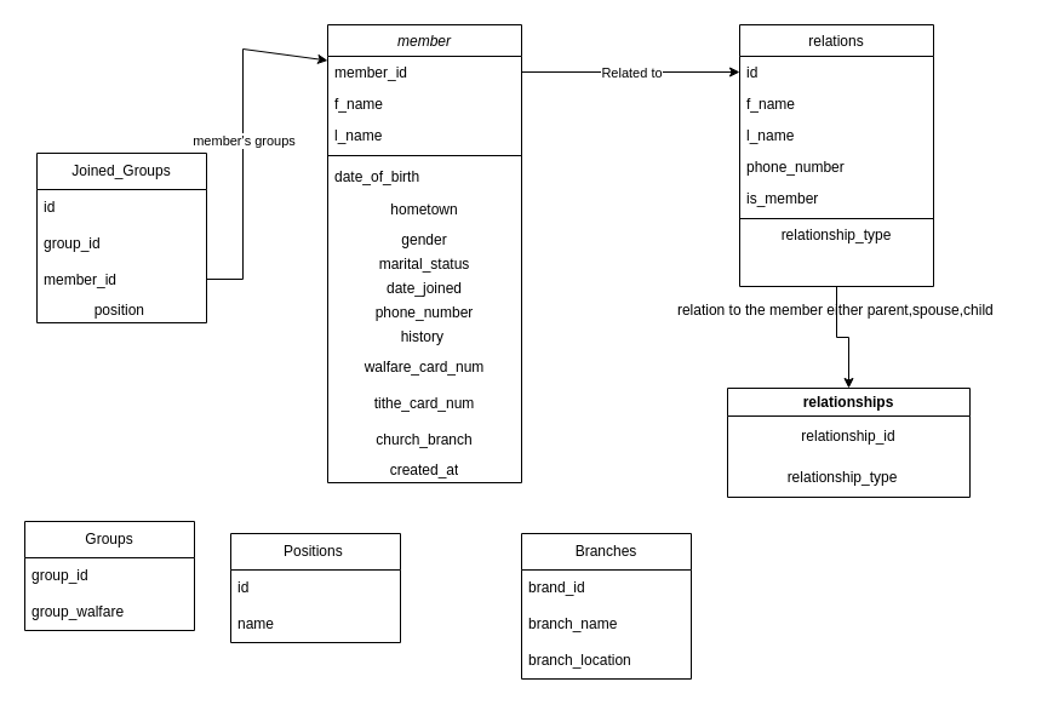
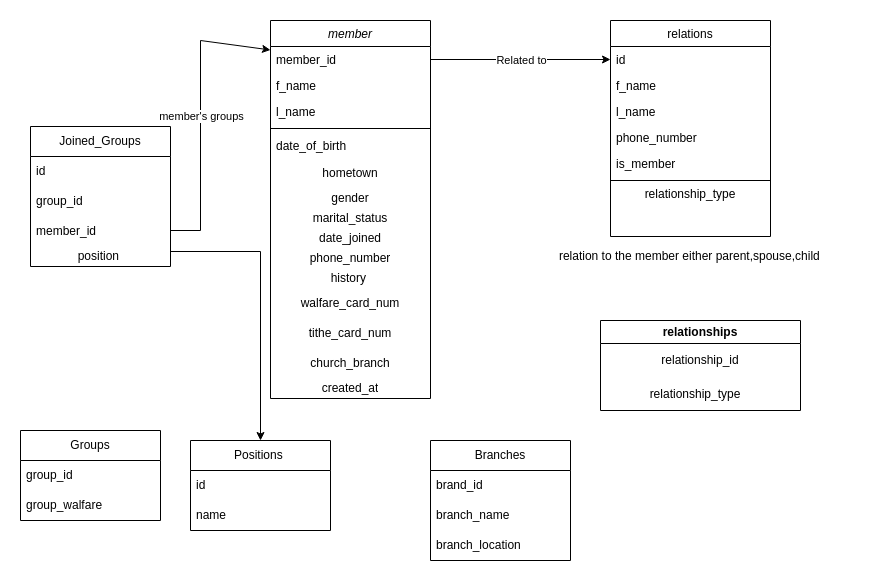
  <mxCell id="0" />
  <mxCell id="1" parent="0" />
  <mxCell id="2" value="member" style="swimlane;fontStyle=2;align=center;verticalAlign=top;childLayout=stackLayout;horizontal=1;startSize=26;horizontalStack=0;resizeParent=1;resizeLast=0;collapsible=1;marginBottom=0;rounded=0;shadow=0;strokeWidth=1;" parent="1" vertex="1"><mxGeometry x="270" y="20" width="160" height="378" as="geometry"><mxRectangle x="230" y="140" width="160" height="26" as="alternateBounds" /></mxGeometry></mxCell>
  <mxCell id="3" value="member_id" style="text;align=left;verticalAlign=top;spacingLeft=4;spacingRight=4;overflow=hidden;rotatable=0;points=[[0,0.5],[1,0.5]];portConstraint=eastwest;" parent="2" vertex="1"><mxGeometry y="26" width="160" height="26" as="geometry" /></mxCell>
  <mxCell id="4" value="f_name" style="text;align=left;verticalAlign=top;spacingLeft=4;spacingRight=4;overflow=hidden;rotatable=0;points=[[0,0.5],[1,0.5]];portConstraint=eastwest;rounded=0;shadow=0;html=0;" parent="2" vertex="1"><mxGeometry y="52" width="160" height="26" as="geometry" /></mxCell>
  <mxCell id="5" value="l_name" style="text;align=left;verticalAlign=top;spacingLeft=4;spacingRight=4;overflow=hidden;rotatable=0;points=[[0,0.5],[1,0.5]];portConstraint=eastwest;rounded=0;shadow=0;html=0;" parent="2" vertex="1"><mxGeometry y="78" width="160" height="26" as="geometry" /></mxCell>
  <mxCell id="6" value="" style="line;html=1;strokeWidth=1;align=left;verticalAlign=middle;spacingTop=-1;spacingLeft=3;spacingRight=3;rotatable=0;labelPosition=right;points=[];portConstraint=eastwest;" parent="2" vertex="1"><mxGeometry y="104" width="160" height="8" as="geometry" /></mxCell>
  <mxCell id="7" value="date_of_birth " style="text;align=left;verticalAlign=top;spacingLeft=4;spacingRight=4;overflow=hidden;rotatable=0;points=[[0,0.5],[1,0.5]];portConstraint=eastwest;" parent="2" vertex="1"><mxGeometry y="112" width="160" height="26" as="geometry" /></mxCell>
  <mxCell id="8" value="hometown" style="text;html=1;align=center;verticalAlign=middle;whiteSpace=wrap;rounded=0;" parent="2" vertex="1"><mxGeometry y="138" width="160" height="30" as="geometry" /></mxCell>
  <mxCell id="9" value="gender" style="text;html=1;strokeColor=none;fillColor=none;align=center;verticalAlign=middle;whiteSpace=wrap;overflow=hidden;" parent="2" vertex="1"><mxGeometry y="168" width="160" height="20" as="geometry" /></mxCell>
  <mxCell id="10" value="marital_status" style="text;html=1;strokeColor=none;fillColor=none;align=center;verticalAlign=middle;whiteSpace=wrap;overflow=hidden;" parent="2" vertex="1"><mxGeometry y="188" width="160" height="20" as="geometry" /></mxCell>
  <mxCell id="11" value="date_joined" style="text;html=1;strokeColor=none;fillColor=none;align=center;verticalAlign=middle;whiteSpace=wrap;overflow=hidden;" parent="2" vertex="1"><mxGeometry y="208" width="160" height="20" as="geometry" /></mxCell>
  <mxCell id="12" value="phone_number" style="text;html=1;strokeColor=none;fillColor=none;align=center;verticalAlign=middle;whiteSpace=wrap;overflow=hidden;" parent="2" vertex="1"><mxGeometry y="228" width="160" height="20" as="geometry" /></mxCell>
  <mxCell id="13" value="history&amp;nbsp;" style="text;html=1;strokeColor=none;fillColor=none;align=center;verticalAlign=middle;whiteSpace=wrap;overflow=hidden;" parent="2" vertex="1"><mxGeometry y="248" width="160" height="20" as="geometry" /></mxCell>
  <mxCell id="14" value="walfare_card_num" style="text;html=1;align=center;verticalAlign=middle;whiteSpace=wrap;rounded=0;" parent="2" vertex="1"><mxGeometry y="268" width="160" height="30" as="geometry" /></mxCell>
  <mxCell id="15" value="tithe_card_num" style="text;html=1;align=center;verticalAlign=middle;whiteSpace=wrap;rounded=0;" parent="2" vertex="1"><mxGeometry y="298" width="160" height="30" as="geometry" /></mxCell>
  <mxCell id="16" value="church_branch" style="text;html=1;align=center;verticalAlign=middle;whiteSpace=wrap;rounded=0;" parent="2" vertex="1"><mxGeometry y="328" width="160" height="30" as="geometry" /></mxCell>
  <mxCell id="17" value="created_at" style="text;html=1;strokeColor=none;fillColor=none;align=center;verticalAlign=middle;whiteSpace=wrap;overflow=hidden;" parent="2" vertex="1"><mxGeometry y="358" width="160" height="20" as="geometry" /></mxCell>
- <mxCell id="18" style="edgeStyle=orthogonalEdgeStyle;rounded=0;orthogonalLoop=1;jettySize=auto;html=1;exitX=0.5;exitY=1;exitDx=0;exitDy=0;" parent="1" source="19" target="27" edge="1"><mxGeometry relative="1" as="geometry" /></mxCell>
  <mxCell id="19" value="relations" style="swimlane;fontStyle=0;align=center;verticalAlign=top;childLayout=stackLayout;horizontal=1;startSize=26;horizontalStack=0;resizeParent=1;resizeLast=0;collapsible=1;marginBottom=0;rounded=0;shadow=0;strokeWidth=1;" parent="1" vertex="1"><mxGeometry x="610" y="20" width="160" height="216" as="geometry"><mxRectangle x="550" y="140" width="160" height="26" as="alternateBounds" /></mxGeometry></mxCell>
  <mxCell id="20" value="id" style="text;align=left;verticalAlign=top;spacingLeft=4;spacingRight=4;overflow=hidden;rotatable=0;points=[[0,0.5],[1,0.5]];portConstraint=eastwest;" parent="19" vertex="1"><mxGeometry y="26" width="160" height="26" as="geometry" /></mxCell>
  <mxCell id="21" value="f_name" style="text;align=left;verticalAlign=top;spacingLeft=4;spacingRight=4;overflow=hidden;rotatable=0;points=[[0,0.5],[1,0.5]];portConstraint=eastwest;rounded=0;shadow=0;html=0;" parent="19" vertex="1"><mxGeometry y="52" width="160" height="26" as="geometry" /></mxCell>
  <mxCell id="22" value="l_name" style="text;align=left;verticalAlign=top;spacingLeft=4;spacingRight=4;overflow=hidden;rotatable=0;points=[[0,0.5],[1,0.5]];portConstraint=eastwest;rounded=0;shadow=0;html=0;" parent="19" vertex="1"><mxGeometry y="78" width="160" height="26" as="geometry" /></mxCell>
  <mxCell id="23" value="phone_number" style="text;align=left;verticalAlign=top;spacingLeft=4;spacingRight=4;overflow=hidden;rotatable=0;points=[[0,0.5],[1,0.5]];portConstraint=eastwest;rounded=0;shadow=0;html=0;" parent="19" vertex="1"><mxGeometry y="104" width="160" height="26" as="geometry" /></mxCell>
  <mxCell id="24" value="is_member" style="text;align=left;verticalAlign=top;spacingLeft=4;spacingRight=4;overflow=hidden;rotatable=0;points=[[0,0.5],[1,0.5]];portConstraint=eastwest;rounded=0;shadow=0;html=0;" parent="19" vertex="1"><mxGeometry y="130" width="160" height="26" as="geometry" /></mxCell>
  <mxCell id="25" value="" style="line;html=1;strokeWidth=1;align=left;verticalAlign=middle;spacingTop=-1;spacingLeft=3;spacingRight=3;rotatable=0;labelPosition=right;points=[];portConstraint=eastwest;" parent="19" vertex="1"><mxGeometry y="156" width="160" height="8" as="geometry" /></mxCell>
  <mxCell id="26" value="relationship_type" style="text;html=1;strokeColor=none;fillColor=none;align=center;verticalAlign=middle;whiteSpace=wrap;overflow=hidden;" parent="19" vertex="1"><mxGeometry y="164" width="160" height="20" as="geometry" /></mxCell>
  <mxCell id="27" value="relationships" style="swimlane;whiteSpace=wrap;html=1;" parent="1" vertex="1"><mxGeometry x="600" y="320" width="200" height="90" as="geometry" /></mxCell>
  <mxCell id="28" value="relationship_id" style="text;html=1;strokeColor=none;fillColor=none;align=center;verticalAlign=middle;whiteSpace=wrap;overflow=hidden;" parent="27" vertex="1"><mxGeometry y="30" width="200" height="20" as="geometry" /></mxCell>
  <mxCell id="29" value="relationship_type" style="text;html=1;strokeColor=none;fillColor=none;align=center;verticalAlign=middle;whiteSpace=wrap;overflow=hidden;" parent="27" vertex="1"><mxGeometry y="64" width="190" height="20" as="geometry" /></mxCell>
  <mxCell id="30" value="relation to the member either parent,spouse,child&amp;nbsp;" style="text;html=1;strokeColor=none;fillColor=none;align=center;verticalAlign=middle;whiteSpace=wrap;overflow=hidden;" parent="1" vertex="1"><mxGeometry x="530" y="246" width="322" height="20" as="geometry" /></mxCell>
  <mxCell id="31" value="Joined_Groups" style="swimlane;fontStyle=0;childLayout=stackLayout;horizontal=1;startSize=30;horizontalStack=0;resizeParent=1;resizeParentMax=0;resizeLast=0;collapsible=1;marginBottom=0;whiteSpace=wrap;html=1;" parent="1" vertex="1"><mxGeometry x="30" y="126" width="140" height="140" as="geometry" /></mxCell>
  <mxCell id="32" value="id" style="text;strokeColor=none;fillColor=none;align=left;verticalAlign=middle;spacingLeft=4;spacingRight=4;overflow=hidden;points=[[0,0.5],[1,0.5]];portConstraint=eastwest;rotatable=0;whiteSpace=wrap;html=1;" parent="31" vertex="1"><mxGeometry y="30" width="140" height="30" as="geometry" /></mxCell>
  <mxCell id="33" value="group_id" style="text;strokeColor=none;fillColor=none;align=left;verticalAlign=middle;spacingLeft=4;spacingRight=4;overflow=hidden;points=[[0,0.5],[1,0.5]];portConstraint=eastwest;rotatable=0;whiteSpace=wrap;html=1;" parent="31" vertex="1"><mxGeometry y="60" width="140" height="30" as="geometry" /></mxCell>
  <mxCell id="34" value="member_id" style="text;strokeColor=none;fillColor=none;align=left;verticalAlign=middle;spacingLeft=4;spacingRight=4;overflow=hidden;points=[[0,0.5],[1,0.5]];portConstraint=eastwest;rotatable=0;whiteSpace=wrap;html=1;" parent="31" vertex="1"><mxGeometry y="90" width="140" height="30" as="geometry" /></mxCell>
  <mxCell id="35" value="position&amp;nbsp;" style="text;html=1;strokeColor=none;fillColor=none;align=center;verticalAlign=middle;whiteSpace=wrap;overflow=hidden;" parent="31" vertex="1"><mxGeometry y="120" width="140" height="20" as="geometry" /></mxCell>
  <mxCell id="36" value="Groups" style="swimlane;fontStyle=0;childLayout=stackLayout;horizontal=1;startSize=30;horizontalStack=0;resizeParent=1;resizeParentMax=0;resizeLast=0;collapsible=1;marginBottom=0;whiteSpace=wrap;html=1;" parent="1" vertex="1"><mxGeometry x="20" y="430" width="140" height="90" as="geometry" /></mxCell>
  <mxCell id="37" value="group_id" style="text;strokeColor=none;fillColor=none;align=left;verticalAlign=middle;spacingLeft=4;spacingRight=4;overflow=hidden;points=[[0,0.5],[1,0.5]];portConstraint=eastwest;rotatable=0;whiteSpace=wrap;html=1;" parent="36" vertex="1"><mxGeometry y="30" width="140" height="30" as="geometry" /></mxCell>
  <mxCell id="38" value="group_walfare&amp;nbsp;" style="text;strokeColor=none;fillColor=none;align=left;verticalAlign=middle;spacingLeft=4;spacingRight=4;overflow=hidden;points=[[0,0.5],[1,0.5]];portConstraint=eastwest;rotatable=0;whiteSpace=wrap;html=1;" parent="36" vertex="1"><mxGeometry y="60" width="140" height="30" as="geometry" /></mxCell>
  <mxCell id="39" value="" style="endArrow=classic;html=1;rounded=0;entryX=0;entryY=0.078;entryDx=0;entryDy=0;entryPerimeter=0;" parent="1" target="2" edge="1"><mxGeometry relative="1" as="geometry"><mxPoint x="170" y="230" as="sourcePoint" /><mxPoint x="220" y="40" as="targetPoint" /><Array as="points"><mxPoint x="200" y="230" /><mxPoint x="200" y="40" /></Array></mxGeometry></mxCell>
  <mxCell id="40" value="member's groups" style="edgeLabel;resizable=0;html=1;;align=center;verticalAlign=middle;" parent="39" connectable="0" vertex="1"><mxGeometry relative="1" as="geometry" /></mxCell>
  <mxCell id="41" value="" style="endArrow=classic;html=1;rounded=0;exitX=1;exitY=0.5;exitDx=0;exitDy=0;entryX=0;entryY=0.5;entryDx=0;entryDy=0;" parent="1" source="3" target="20" edge="1"><mxGeometry relative="1" as="geometry"><mxPoint x="420" y="110" as="sourcePoint" /><mxPoint x="520" y="110" as="targetPoint" /><Array as="points" /></mxGeometry></mxCell>
  <mxCell id="42" value="Related to" style="edgeLabel;resizable=0;html=1;;align=center;verticalAlign=middle;" parent="41" connectable="0" vertex="1"><mxGeometry relative="1" as="geometry" /></mxCell>
  <mxCell id="43" value="Positions&amp;nbsp;" style="swimlane;fontStyle=0;childLayout=stackLayout;horizontal=1;startSize=30;horizontalStack=0;resizeParent=1;resizeParentMax=0;resizeLast=0;collapsible=1;marginBottom=0;whiteSpace=wrap;html=1;" parent="1" vertex="1"><mxGeometry x="190" y="440" width="140" height="90" as="geometry" /></mxCell>
  <mxCell id="44" value="id" style="text;strokeColor=none;fillColor=none;align=left;verticalAlign=middle;spacingLeft=4;spacingRight=4;overflow=hidden;points=[[0,0.5],[1,0.5]];portConstraint=eastwest;rotatable=0;whiteSpace=wrap;html=1;" parent="43" vertex="1"><mxGeometry y="30" width="140" height="30" as="geometry" /></mxCell>
  <mxCell id="45" value="name" style="text;strokeColor=none;fillColor=none;align=left;verticalAlign=middle;spacingLeft=4;spacingRight=4;overflow=hidden;points=[[0,0.5],[1,0.5]];portConstraint=eastwest;rotatable=0;whiteSpace=wrap;html=1;" parent="43" vertex="1"><mxGeometry y="60" width="140" height="30" as="geometry" /></mxCell>
+ <mxCell id="46" style="edgeStyle=orthogonalEdgeStyle;rounded=0;orthogonalLoop=1;jettySize=auto;html=1;exitX=1;exitY=0.25;exitDx=0;exitDy=0;" parent="1" source="35" target="43" edge="1"><mxGeometry relative="1" as="geometry"><mxPoint x="240" y="370" as="targetPoint" /></mxGeometry></mxCell>
  <mxCell id="47" value="Branches" style="swimlane;fontStyle=0;childLayout=stackLayout;horizontal=1;startSize=30;horizontalStack=0;resizeParent=1;resizeParentMax=0;resizeLast=0;collapsible=1;marginBottom=0;whiteSpace=wrap;html=1;" parent="1" vertex="1"><mxGeometry x="430" y="440" width="140" height="120" as="geometry" /></mxCell>
  <mxCell id="48" value="brand_id" style="text;strokeColor=none;fillColor=none;align=left;verticalAlign=middle;spacingLeft=4;spacingRight=4;overflow=hidden;points=[[0,0.5],[1,0.5]];portConstraint=eastwest;rotatable=0;whiteSpace=wrap;html=1;" parent="47" vertex="1"><mxGeometry y="30" width="140" height="30" as="geometry" /></mxCell>
  <mxCell id="49" value="branch_name" style="text;strokeColor=none;fillColor=none;align=left;verticalAlign=middle;spacingLeft=4;spacingRight=4;overflow=hidden;points=[[0,0.5],[1,0.5]];portConstraint=eastwest;rotatable=0;whiteSpace=wrap;html=1;" parent="47" vertex="1"><mxGeometry y="60" width="140" height="30" as="geometry" /></mxCell>
  <mxCell id="50" value="branch_location" style="text;strokeColor=none;fillColor=none;align=left;verticalAlign=middle;spacingLeft=4;spacingRight=4;overflow=hidden;points=[[0,0.5],[1,0.5]];portConstraint=eastwest;rotatable=0;whiteSpace=wrap;html=1;" parent="47" vertex="1"><mxGeometry y="90" width="140" height="30" as="geometry" /></mxCell>
